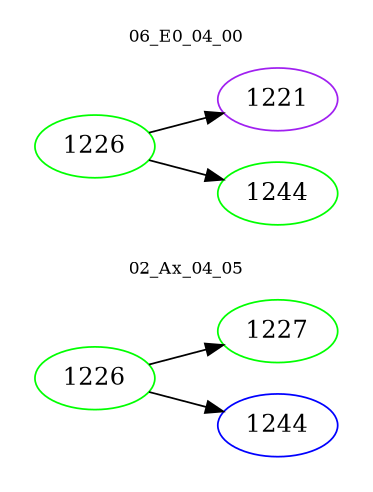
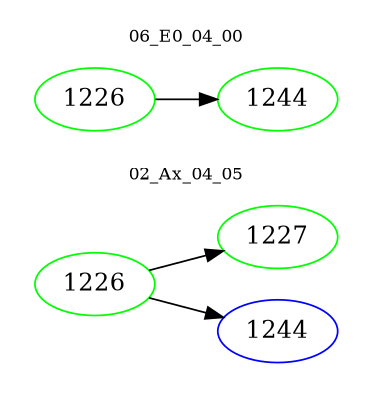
  digraph {
    rankdir=LR
    node [color=green]
    edge [color=black]
    n1 [label=1226]
    n2 [color=blue label=1244]
    n3 [label=1227]
    n4 [label=1226]
    n5 [label=1244]
-   n6 [color=purple label=1221]
    subgraph cluster_1 {
      color=white
      fontsize=10
      label="02_Ax_04_05"
      n1
      n2
      n3
    }
    subgraph cluster_2 {
      color=white
      fontsize=10
      label="06_E0_04_00"
      n4
      n5
-     n6
    }
    n1 -> n2
    n1 -> n3
    n4 -> n5
-   n4 -> n6
  }
